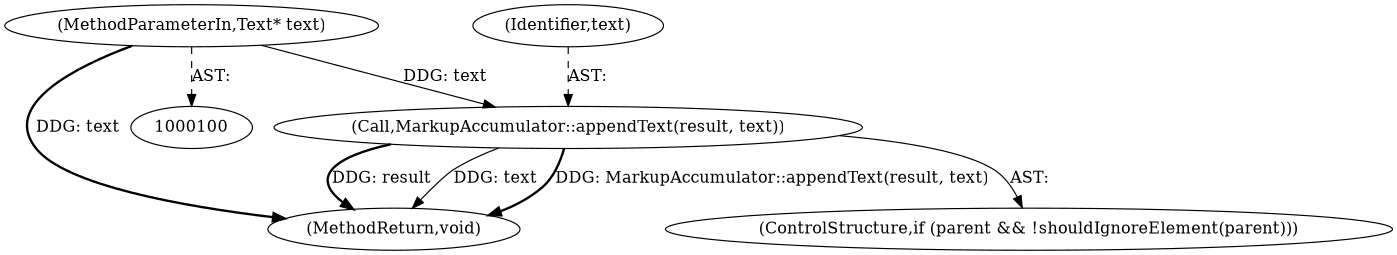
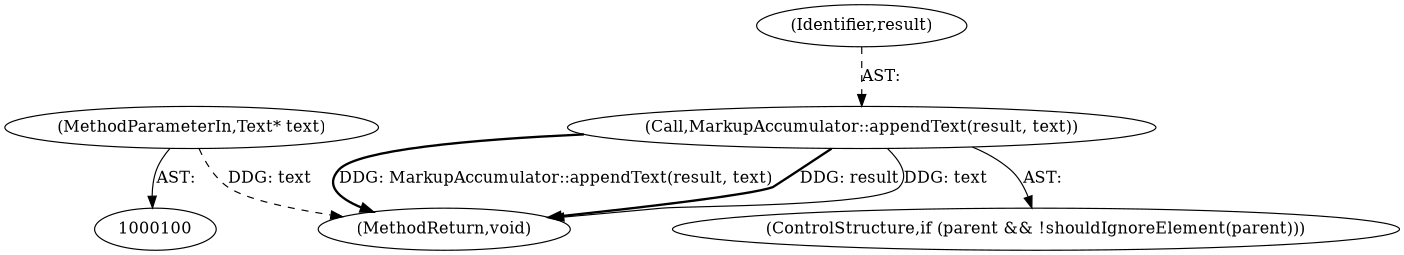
  digraph {
    edge [style=solid]
    n1 [label="(Call,MarkupAccumulator::appendText(result, text))"]
    n2 [label="(MethodReturn,void)"]
    n3 [label="(ControlStructure,if (parent && !shouldIgnoreElement(parent)))"]
    n4 [label="(MethodParameterIn,Text* text)"]
    1000100
-   n6 [label="(Identifier,text)"]
+   n6 [label="(Identifier,result)"]
    n1 -> n2 [label="DDG: MarkupAccumulator::appendText(result, text)" style=bold]
    n1 -> n2 [label="DDG: result" style=bold]
    n1 -> n2 [label="DDG: text"]
    n1 -> n3 [label="AST: "]
-   n4 -> n1 [label="DDG: text"]
-   n4 -> n2 [label="DDG: text" style=bold]
-   n4 -> 1000100 [label="AST: " style=dashed]
+   n4 -> n2 [label="DDG: text" style=dashed]
+   n4 -> 1000100 [label="AST: "]
    n6 -> n1 [label="AST: " style=dashed]
  }
